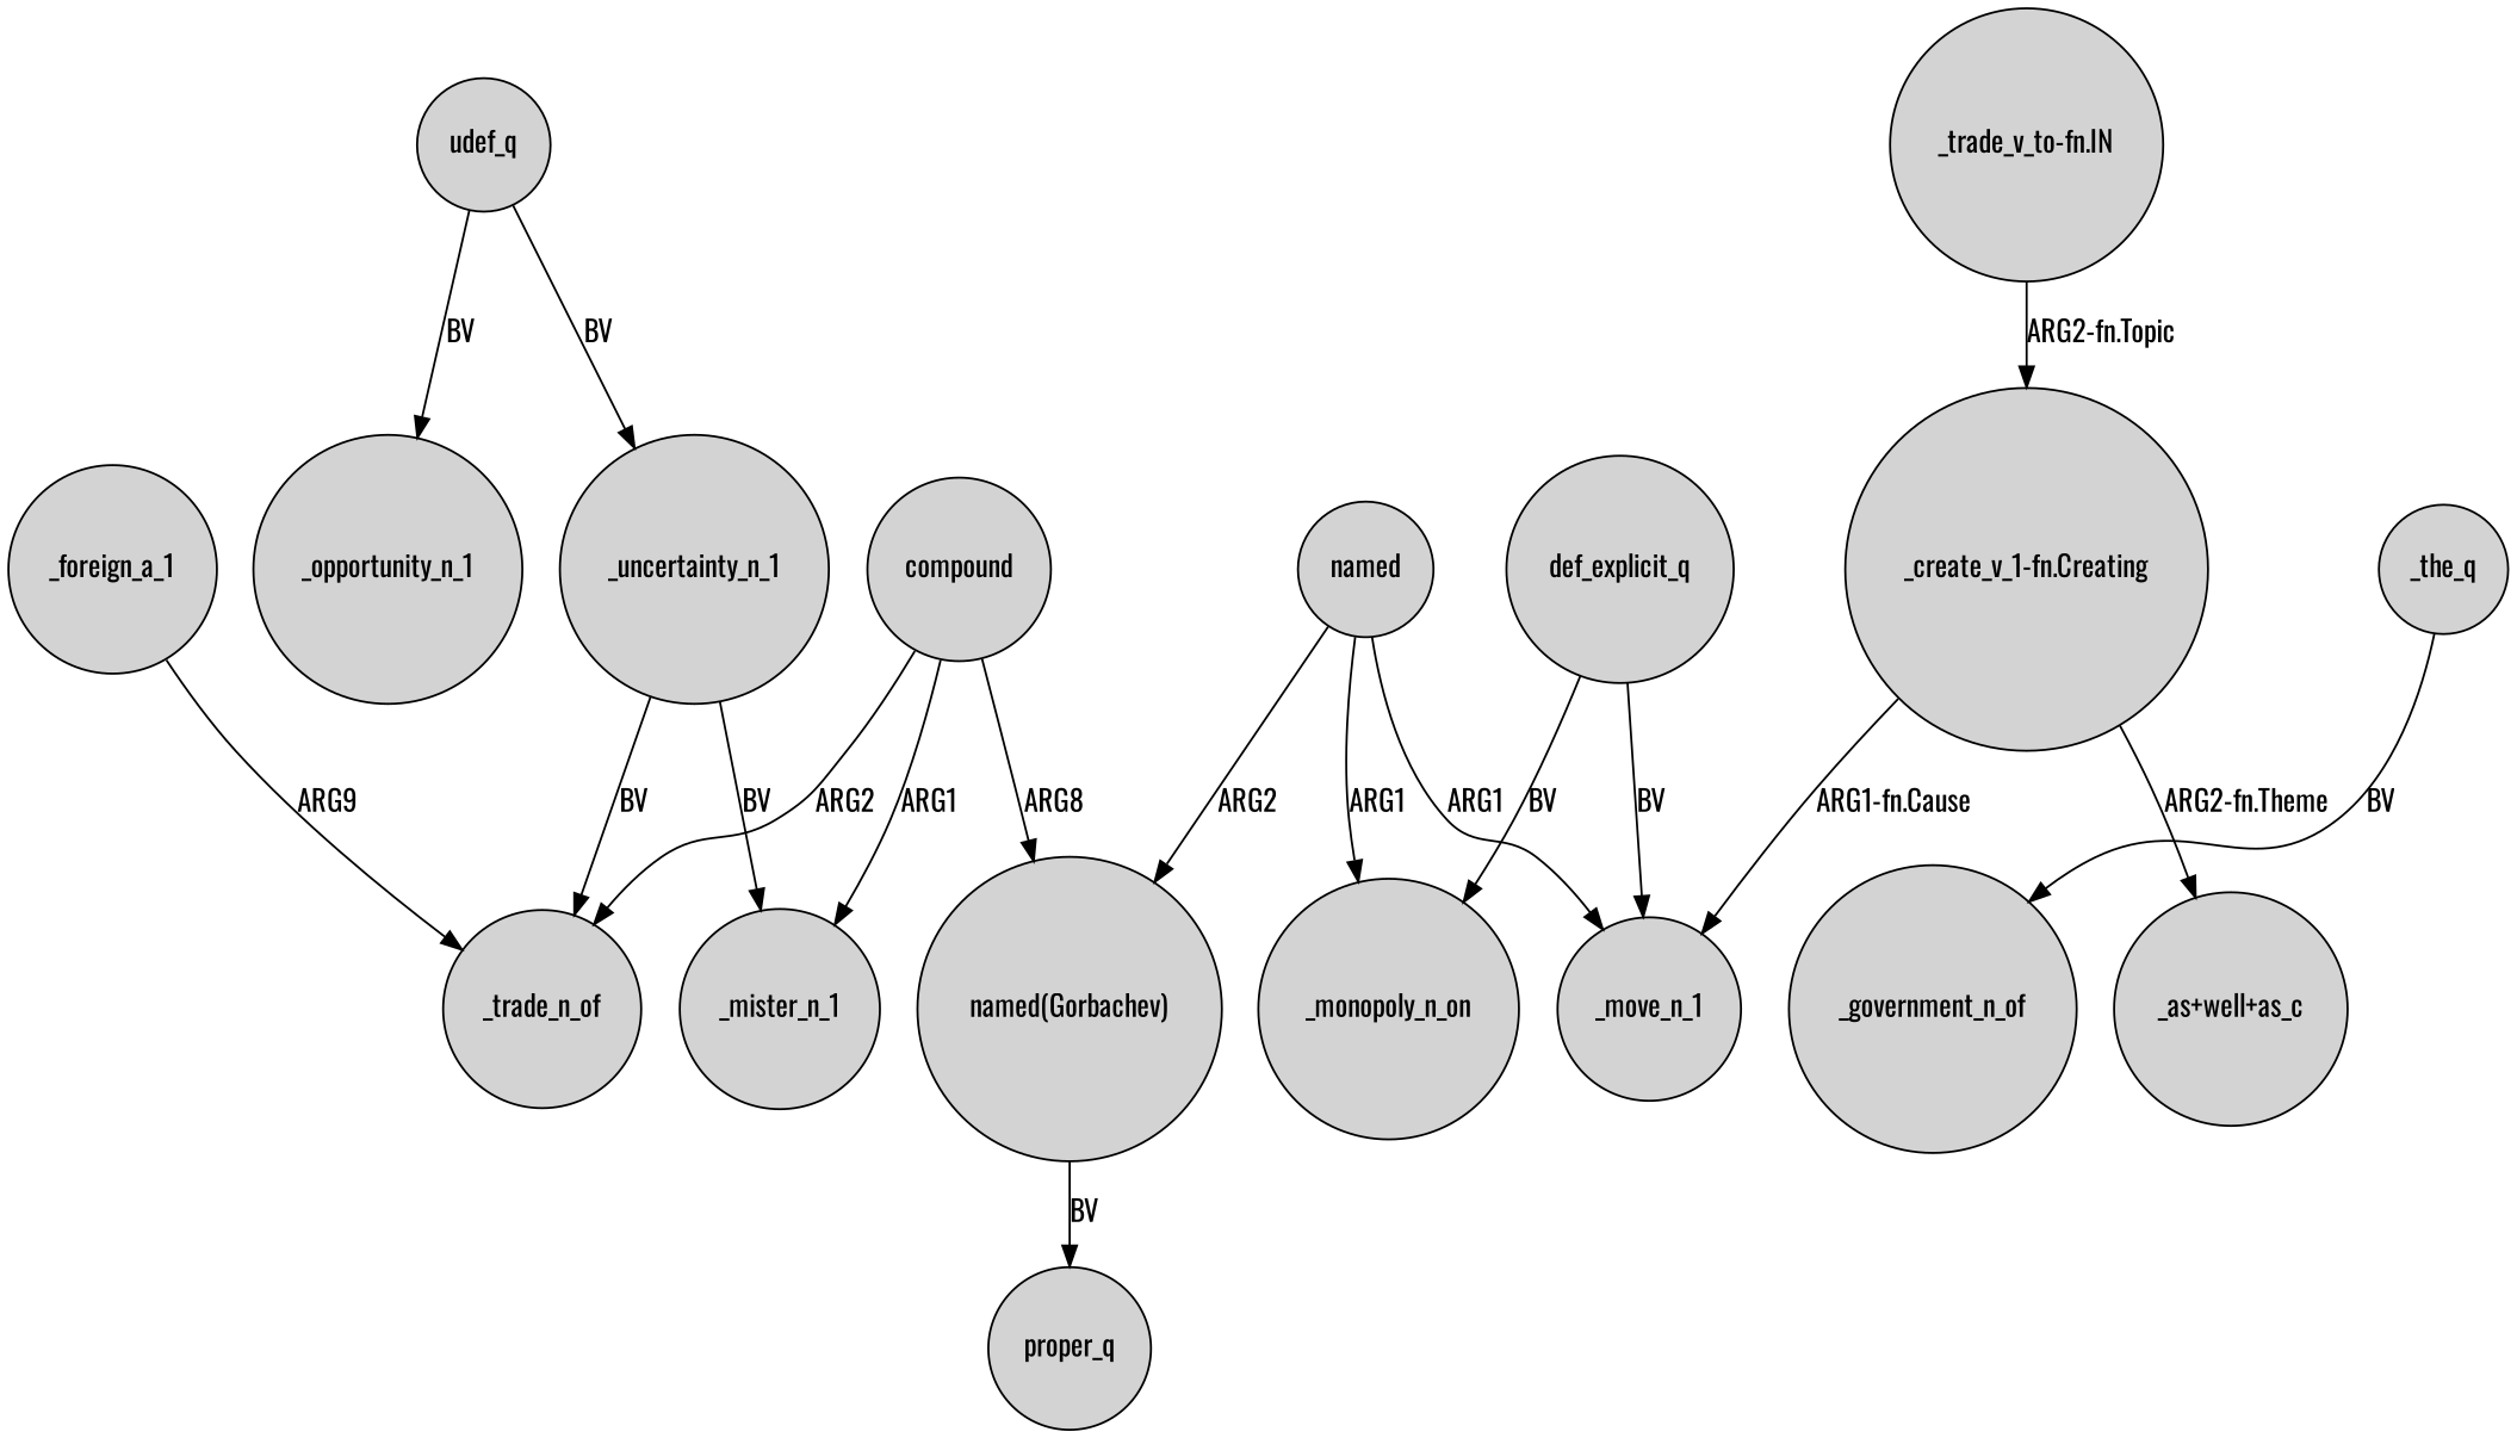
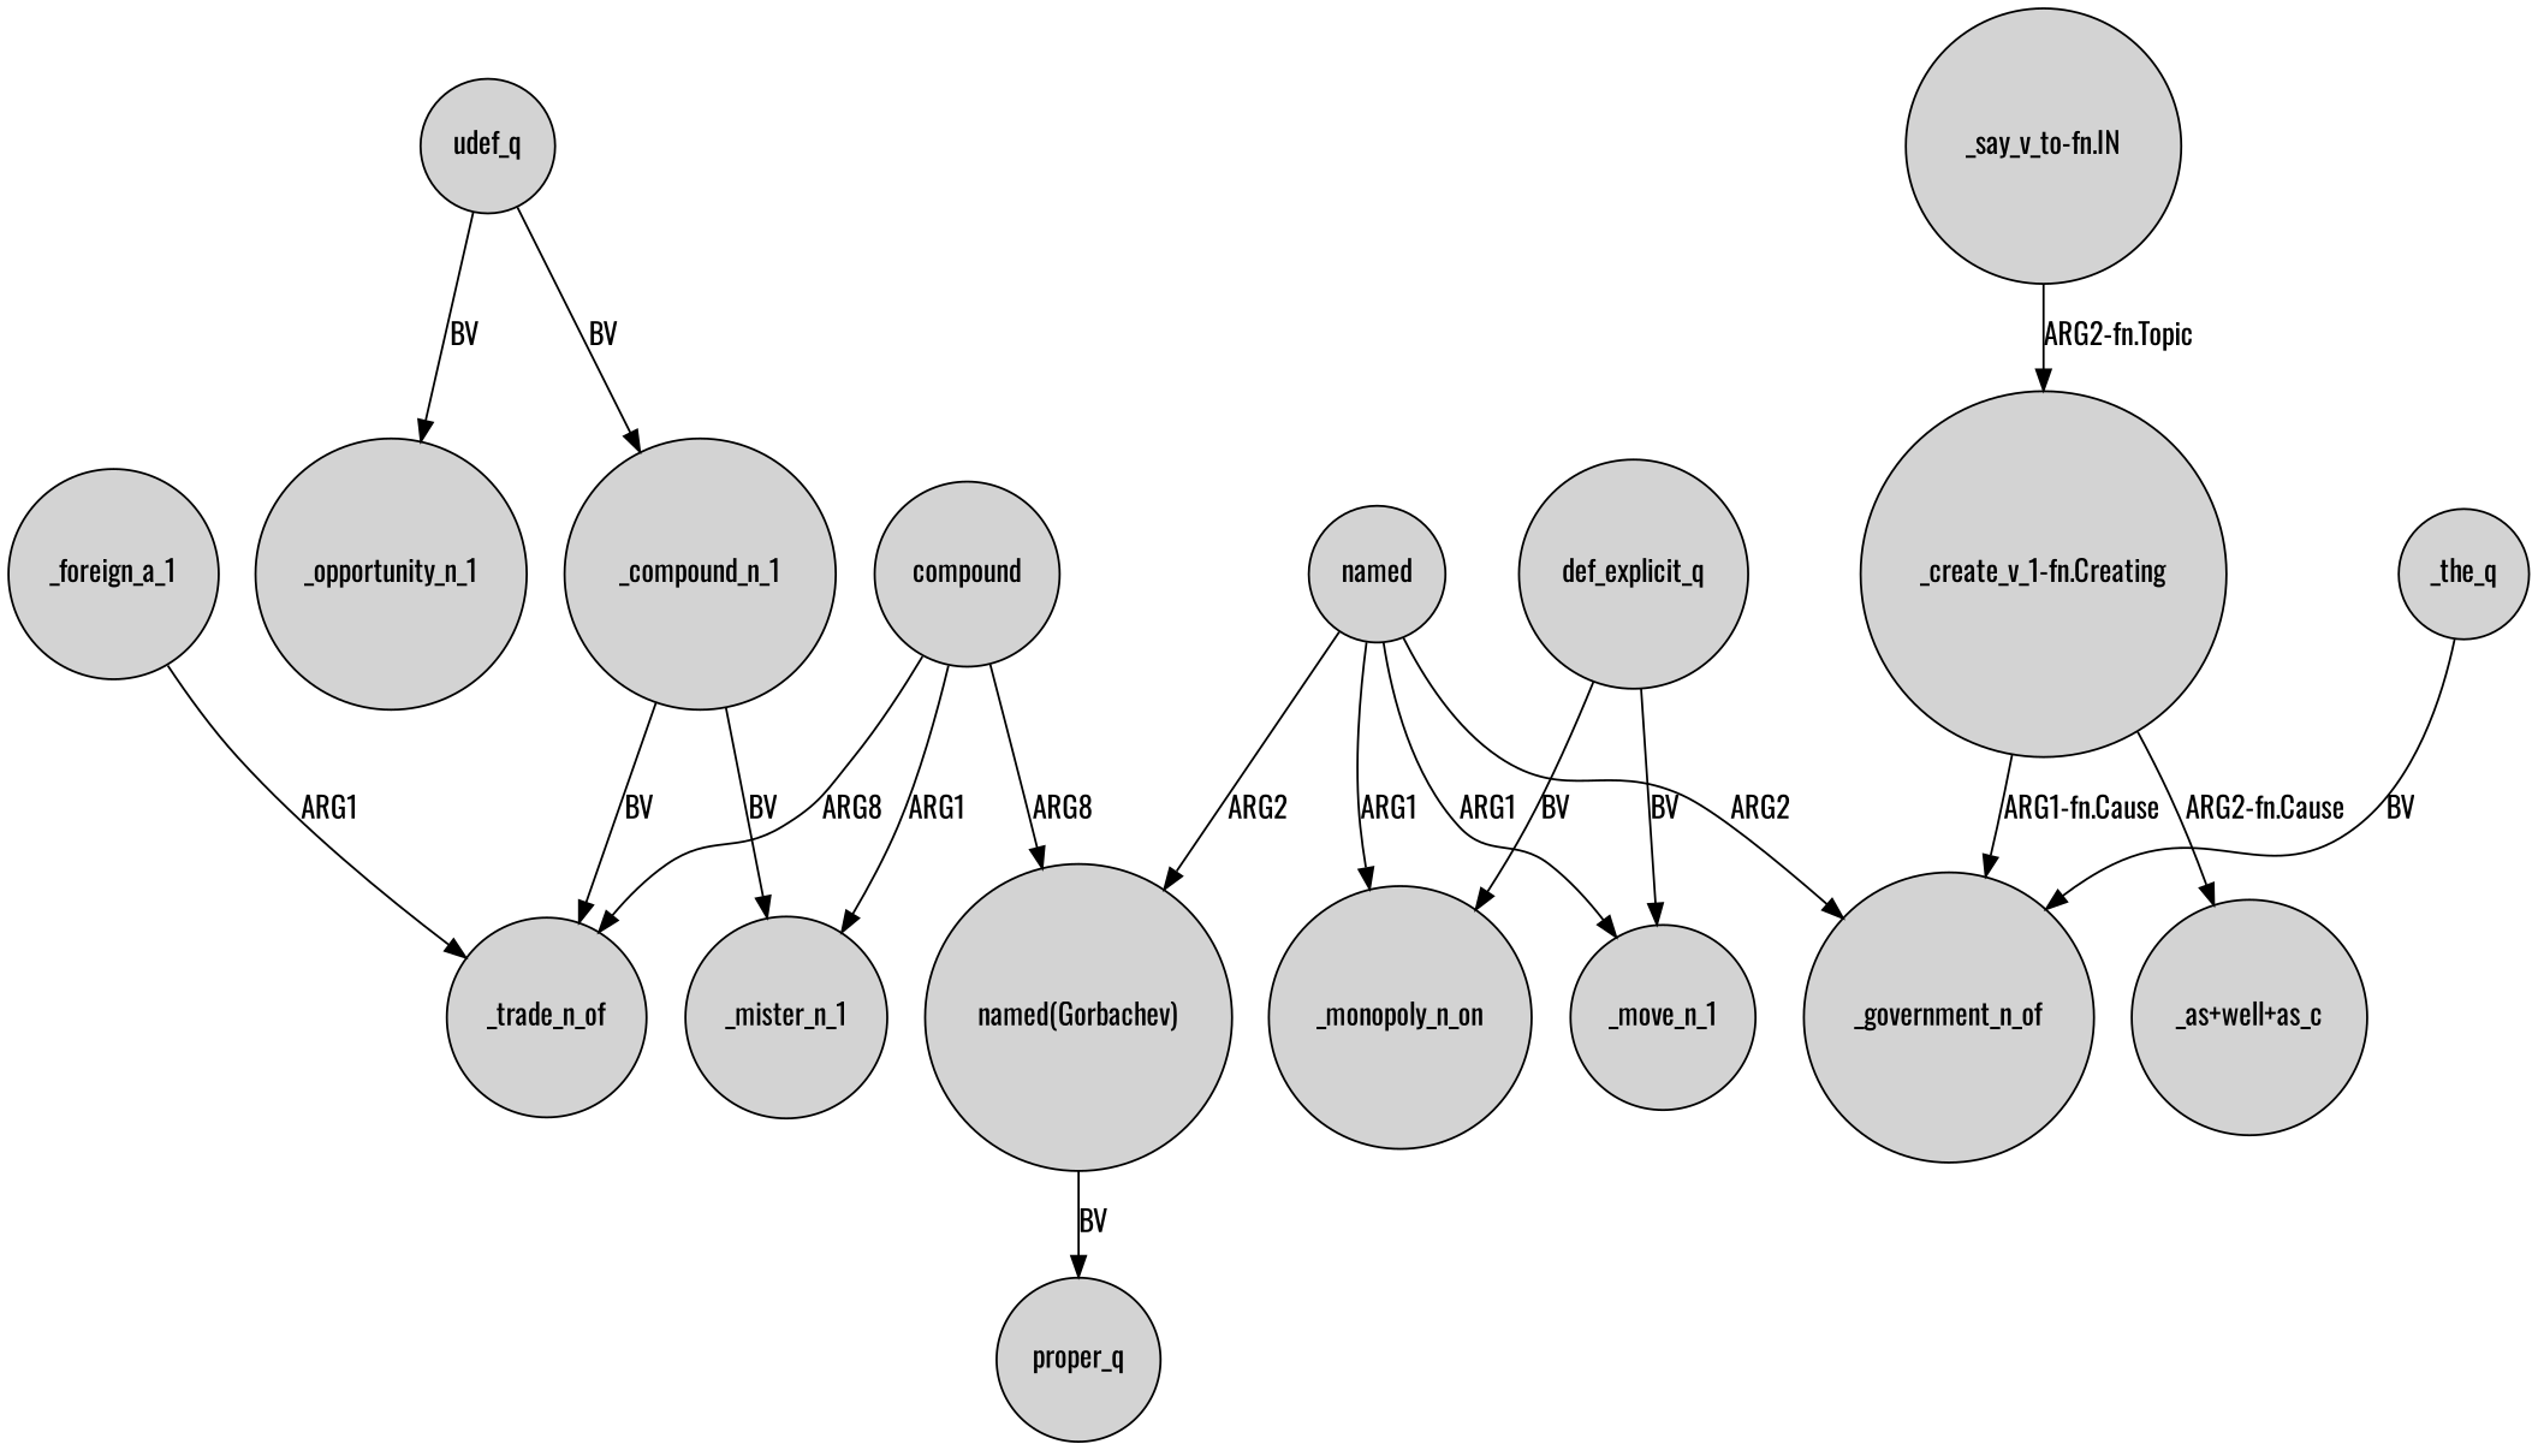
  digraph {
    fontname=Oswald
    node [fontname=Oswald shape=circle style=filled]
    edge [fontname=Oswald]
    n1 [label=named]
    "named(Gorbachev)"
    _monopoly_n_on
    _move_n_1
    _government_n_of
    proper_q
    udef_q
-   _uncertainty_n_1
+   _uncertainty_n_1 [label=_compound_n_1]
    _opportunity_n_1
    _trade_n_of
    _mister_n_1
    compound
    "_create_v_1-fn.Creating"
    "_as+well+as_c"
    def_explicit_q
-   "_say_v_to-fn.IN" [label="_trade_v_to-fn.IN"]
+   "_say_v_to-fn.IN"
    _the_q
    _foreign_a_1
    n1 -> "named(Gorbachev)" [label=ARG2]
    n1 -> _monopoly_n_on [label=ARG1]
    n1 -> _move_n_1 [label=ARG1]
+   n1 -> _government_n_of [label=ARG2]
    "named(Gorbachev)" -> proper_q [label=BV]
    udef_q -> _uncertainty_n_1 [label=BV]
    udef_q -> _opportunity_n_1 [label=BV]
    _uncertainty_n_1 -> _trade_n_of [label=BV]
    _uncertainty_n_1 -> _mister_n_1 [label=BV]
    compound -> "named(Gorbachev)" [label=ARG8]
-   compound -> _trade_n_of [label=ARG2]
+   compound -> _trade_n_of [label=ARG8]
    compound -> _mister_n_1 [label=ARG1]
-   "_create_v_1-fn.Creating" -> _move_n_1 [label="ARG1-fn.Cause"]
-   "_create_v_1-fn.Creating" -> "_as+well+as_c" [label="ARG2-fn.Theme"]
+   "_create_v_1-fn.Creating" -> _government_n_of [label="ARG1-fn.Cause"]
+   "_create_v_1-fn.Creating" -> "_as+well+as_c" [label="ARG2-fn.Cause"]
    def_explicit_q -> _monopoly_n_on [label=BV]
    def_explicit_q -> _move_n_1 [label=BV]
    "_say_v_to-fn.IN" -> "_create_v_1-fn.Creating" [label="ARG2-fn.Topic"]
    _the_q -> _government_n_of [label=BV]
-   _foreign_a_1 -> _trade_n_of [label=ARG9]
+   _foreign_a_1 -> _trade_n_of [label=ARG1]
  }
